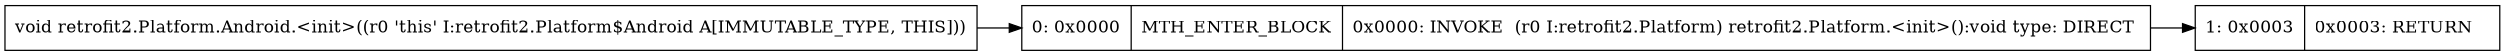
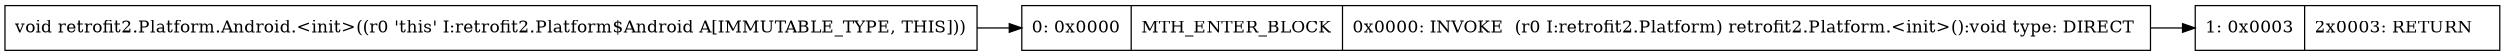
  digraph {
    rankdir=LR
    fontname="DejaVu Serif"
    node [shape=record fontname="DejaVu Serif"]
    edge [fontname="DejaVu Serif"]
    n1 [label="{0\:\ 0x0000|MTH_ENTER_BLOCK\l|0x0000: INVOKE  (r0 I:retrofit2.Platform) retrofit2.Platform.\<init\>():void type: DIRECT \l}"]
-   n2 [label="{1\:\ 0x0003|0x0003: RETURN   \l}"]
+   n2 [label="{1\:\ 0x0003|2x0003: RETURN   \l}"]
    n3 [label="{void retrofit2.Platform.Android.\<init\>((r0 'this' I:retrofit2.Platform$Android A[IMMUTABLE_TYPE, THIS])) }"]
    n1 -> n2
    n3 -> n1
  }
